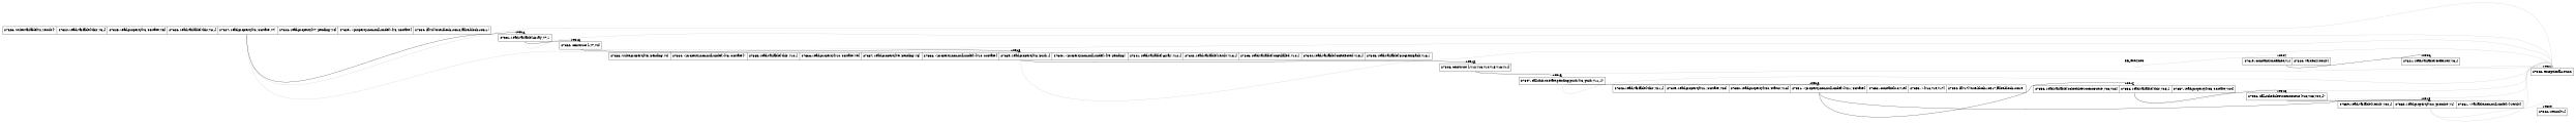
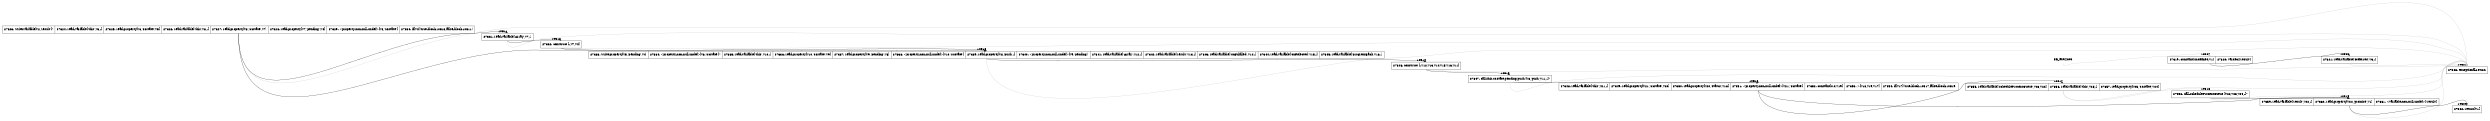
  digraph {
    rankdir=LR
    node [shape=record]
    edge [headport=n tailport=s]
    BB_entry803 [shape=none]
    n2 [label="{27319: constant[undefined,v1]|27320: vardecl['result']}"]
    n3 [label="{27321: read-variable['Deferred',v3,-]}"]
    n4 [label="{27363: exceptional-return}"]
    n5 [label="{27323: write-variable[v2,'result']*|27324: read-variable['this',v6,-]|27325: read-property[v6,'$$state',v5]|27326: read-variable['this',v8,-]|27327: read-property[v8,'$$state',v7]|27328: read-property[v7,'pending',v4]|27329: \<property-non-null-undef\>[v8,'$$state']|27330: if[v4](true-block:10513,false-block:10511)}"]
    n6 [label="{27333: write-property[v5,'pending',v4]|27334: \<property-non-null-undef\>[v6,'$$state']*|27335: read-variable['this',v10,-]|27336: read-property[v10,'$$state',v9]|27337: read-property[v9,'pending',v8]|27338: \<property-non-null-undef\>[v10,'$$state']|27339: read-property[v8,'push',-]|27340: \<property-non-null-undef\>[v9,'pending']|27341: read-variable['Array',v12,-]|27342: read-variable['result',v13,-]|27343: read-variable['onFulfilled',v14,-]|27344: read-variable['onRejected',v15,-]|27345: read-variable['progressBack',v16,-]}"]
    n7 [label="{27331: read-variable['Array',v7,-]}"]
    n8 [label="{27346: construct [-,v12,v13,v14,v15,v16,v11]}"]
    n9 [label="{27332: construct [-,v7,v4]}"]
    n10 [label="{27347: call-this.$$state.pending.push [v8,'push',v11,-]*}"]
    n11 [label="{27348: read-variable['this',v21,-]|27349: read-property[v21,'$$state',v20]|27350: read-property[v20,'status',v18]|27351: \<property-non-null-undef\>[v21,'$$state']|27352: constant[0.0,v19]|27353: \>[v18,v19,v17]|27354: if[v17](true-block:10517,false-block:10519)}"]
    n12 [label="{27355: read-variable['scheduleProcessQueue',v23,v22]|27356: read-variable['this',v25,-]|27357: read-property[v25,'$$state',v24]}"]
    n13 [label="{27359: read-variable['result',v22,-]|27360: read-property[v22,'promise',v1]|27361: \<variable-non-null-undef\>['result']}"]
    n14 [label="{27358: call-scheduleProcessQueue [v22,v23,v24,-]*}"]
    n15 [label="{27362: return[v1]}"]
    BB_entry803 -> n2 [color=gray headlabel="    10507"]
    n2 -> n3 [headlabel="      10508"]
    n3 -> n4 [color=gray headlabel="      10521"]
    n5 -> n4 [color=gray]
-   n5 -> n6 [headlabel="      10513" color=gray]
+   n5 -> n6 [headlabel="      10513"]
    n5 -> n7 [headlabel="      10511"]
    n6 -> n4 [color=gray]
    n6 -> n8 [headlabel="      10514"]
    n7 -> n4 [color=gray]
    n7 -> n9 [headlabel="      10512"]
    n8 -> n4 [color=gray]
    n8 -> n10 [headlabel="      10515"]
    n9 -> n4 [color=gray]
    n9 -> n6
    n10 -> n4 [color=gray]
    n10 -> n11 [headlabel="      10516"]
    n11 -> n12 [headlabel="      10517"]
    n11 -> n13 [headlabel="      10519"]
    n12 -> n4 [color=gray]
-   n12 -> n14 [headlabel="      10518"]
+   n12 -> n14 [headlabel="      10518" color=gray]
    n13 -> n4 [color=gray]
-   n13 -> n15 [headlabel="      10520" color=gray]
+   n13 -> n15 [headlabel="      10520"]
    n14 -> n4 [color=gray]
    n14 -> n13
  }
